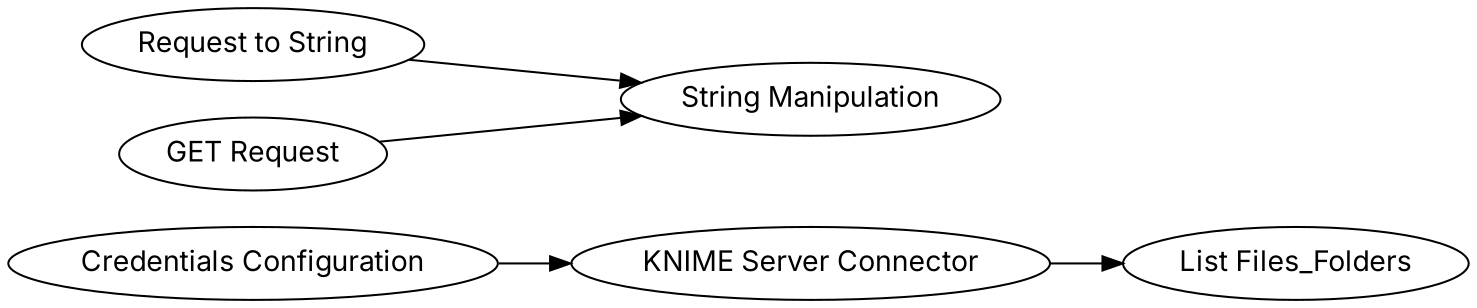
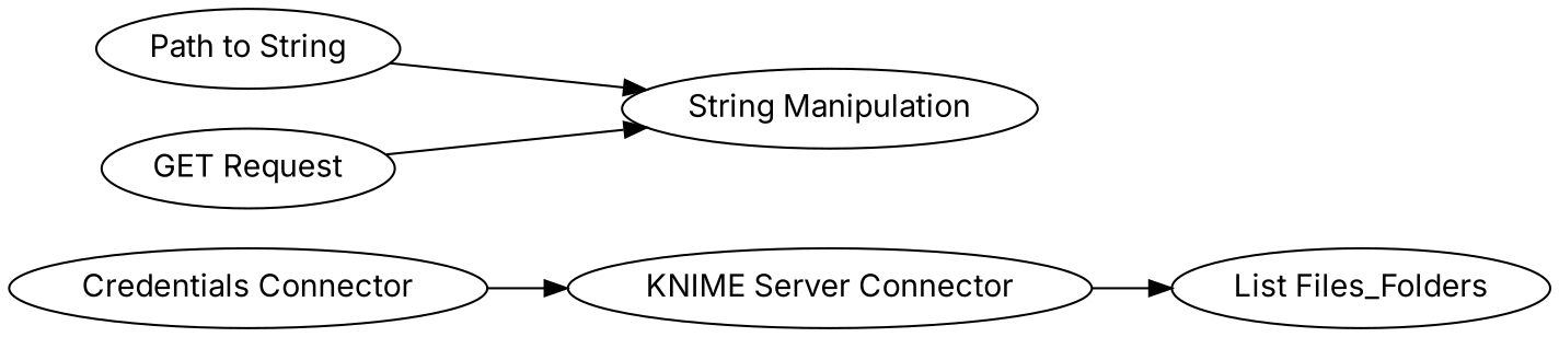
  digraph {
    fontname=Inter
    rankdir=LR
    node [fontname=Inter]
    edge [fontname=Inter]
    n1 [label="List Files_Folders"]
-   n2 [label="Request to String"]
+   n2 [label="Path to String"]
    n3 [label="String Manipulation"]
-   n4 [label="Credentials Configuration"]
+   n4 [label="Credentials Connector"]
    n5 [label="KNIME Server Connector"]
    n6 [label="GET Request"]
    n2 -> n3
    n4 -> n5
    n5 -> n1
    n6 -> n3
  }
